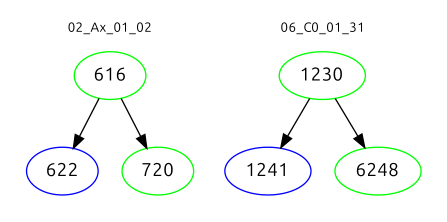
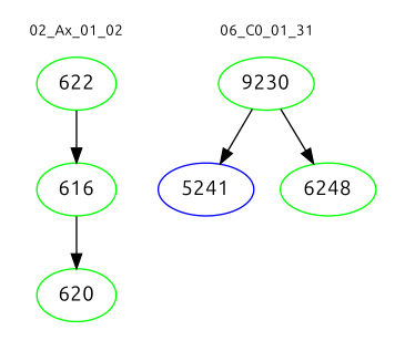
  digraph {
    fontname=Ubuntu
    node [color=green fontname=Ubuntu]
    edge [color=black fontname=Ubuntu]
    n1 [label=616]
-   n2 [color=blue label=622]
-   n3 [label=720]
-   n4 [label=1230]
-   n5 [color=blue label=1241]
+   n2 [label=622]
+   n3 [label=620]
+   n4 [label=9230]
+   n5 [color=blue label=5241]
    n6 [label=6248]
    subgraph cluster_1 {
      color=white
      fontsize=10
      label="02_Ax_01_02"
      n1
      n2
      n3
    }
    subgraph cluster_2 {
      color=white
      fontsize=10
      label="06_C0_01_31"
      n4
      n5
      n6
    }
-   n1 -> n2
+   n2 -> n1
    n1 -> n3
    n4 -> n5
    n4 -> n6
  }
